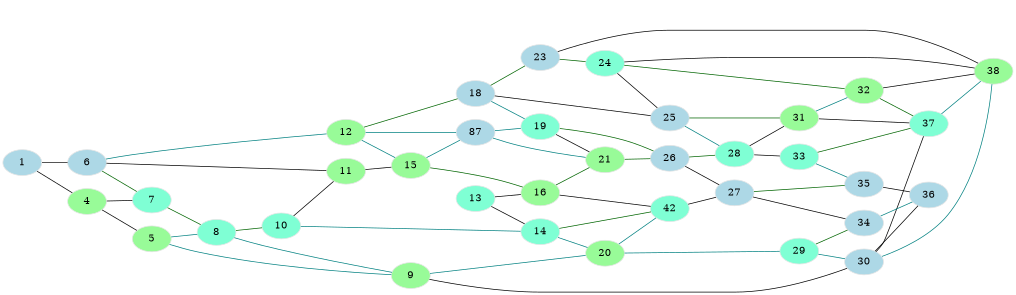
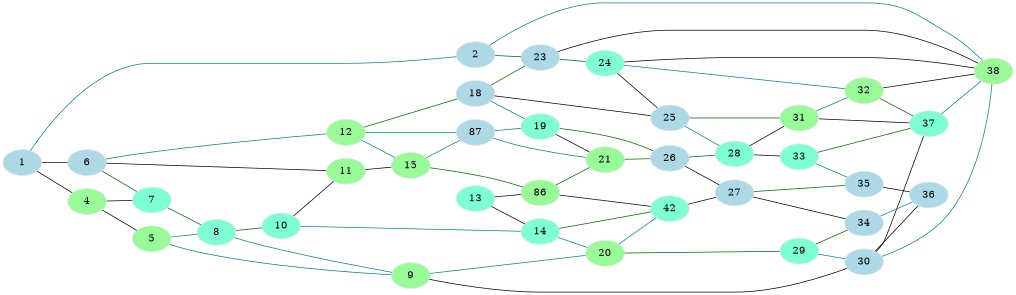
  graph {
    rankdir=LR
    node [color=gray90 fillcolor=lightblue style=filled]
    edge [color=black weight=1.0]
    1
+   2
    4 [fillcolor=palegreen]
    6
    23
    38 [fillcolor=palegreen]
    5 [fillcolor=palegreen]
    7 [fillcolor=aquamarine]
    11 [fillcolor=palegreen]
    12 [fillcolor=palegreen]
    24 [fillcolor=aquamarine]
    8 [fillcolor=aquamarine]
    9 [fillcolor=palegreen]
    30
    36
    37 [fillcolor=aquamarine]
    10 [fillcolor=aquamarine]
    20 [fillcolor=palegreen]
    15 [fillcolor=palegreen]
    n20 [label=87]
    18
    14 [fillcolor=aquamarine]
    n23 [fillcolor=aquamarine label=42]
    29 [fillcolor=aquamarine]
    13 [fillcolor=aquamarine]
-   16 [fillcolor=palegreen]
+   16 [fillcolor=palegreen label=86]
    21 [fillcolor=palegreen]
    19 [fillcolor=aquamarine]
    25
    27
    26
    28 [fillcolor=aquamarine]
    31 [fillcolor=palegreen]
    34
    35
    32 [fillcolor=palegreen]
    33 [fillcolor=aquamarine]
+   1 -- 2 [color=teal]
    1 -- 4
    1 -- 6
+   2 -- 23 [color=darkgreen]
+   2 -- 38 [color=teal]
    4 -- 5
    4 -- 7
    6 -- 7 [color=darkgreen]
    6 -- 11
    6 -- 12 [color=teal]
    23 -- 38
    23 -- 24 [color=darkgreen]
    5 -- 8 [color=teal]
    5 -- 9 [color=teal]
    7 -- 8 [color=darkgreen]
    11 -- 15
    12 -- 15 [color=teal]
    12 -- n20 [color=teal]
    12 -- 18 [color=darkgreen]
    24 -- 38
    24 -- 25
-   24 -- 32 [color=darkgreen]
+   24 -- 32 [color=teal]
    8 -- 9 [color=teal]
    8 -- 10 [color=darkgreen]
    9 -- 30
    9 -- 20 [color=teal]
    30 -- 38 [color=teal]
    30 -- 36
    30 -- 37
    37 -- 38 [color=teal]
    10 -- 11
    10 -- 14 [color=teal]
    20 -- n23 [color=teal]
-   20 -- 29 [color=teal]
+   20 -- 29 [color=darkgreen]
    15 -- n20 [color=teal]
    15 -- 16 [color=darkgreen]
    n20 -- 21 [color=teal]
    n20 -- 19 [color=teal]
    18 -- 23 [color=darkgreen]
    18 -- 19 [color=teal]
    18 -- 25
    14 -- 20 [color=teal]
    14 -- n23 [color=darkgreen]
    n23 -- 27
    29 -- 30 [color=teal]
    29 -- 34 [color=darkgreen weight=2.0]
    13 -- 14
    13 -- 16
    16 -- n23
    16 -- 21 [color=darkgreen]
    21 -- 26 [color=darkgreen]
    19 -- 21
    19 -- 26 [color=darkgreen]
    25 -- 28 [color=teal]
    25 -- 31 [color=darkgreen]
    27 -- 34
    27 -- 35 [color=darkgreen]
    26 -- 27
    26 -- 28 [color=darkgreen]
    28 -- 31
    28 -- 33
    31 -- 37
    31 -- 32 [color=teal]
    34 -- 36 [color=teal]
    35 -- 36 [weight=2.0]
    32 -- 38
    32 -- 37 [color=darkgreen]
    33 -- 37 [color=darkgreen]
    33 -- 35 [color=teal]
  }
